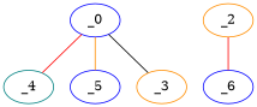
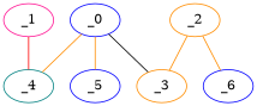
  graph {
    node [color=blue]
    edge [color=darkorange]
    _0 [x=0.74 y=2.78]
    _4 [color=teal x=1.96051 y=2.20693]
    _5 [x=1.59169 y=0.626023]
    _3 [color=darkorange x=1.76653 y=2.47337]
+   _1 [color=deeppink x=0.323655 y=0.635962]
    _2 [color=darkorange x=0.52 y=1.77]
    _6 [x=0.916785 y=1.26984]
-   _0 -- _4 [color=red]
+   _0 -- _4
    _0 -- _5
    _0 -- _3 [color=black]
-   _2 -- _6 [color=red]
+   _1 -- _4 [color=red]
+   _2 -- _3
+   _2 -- _6
  }
